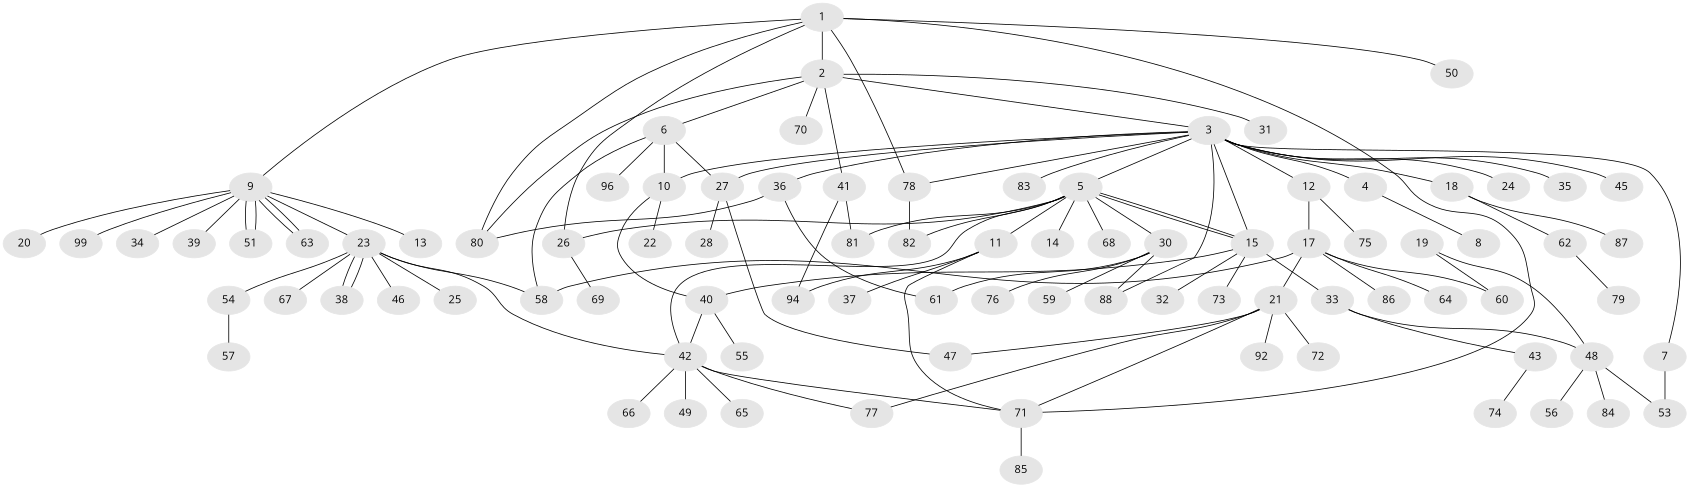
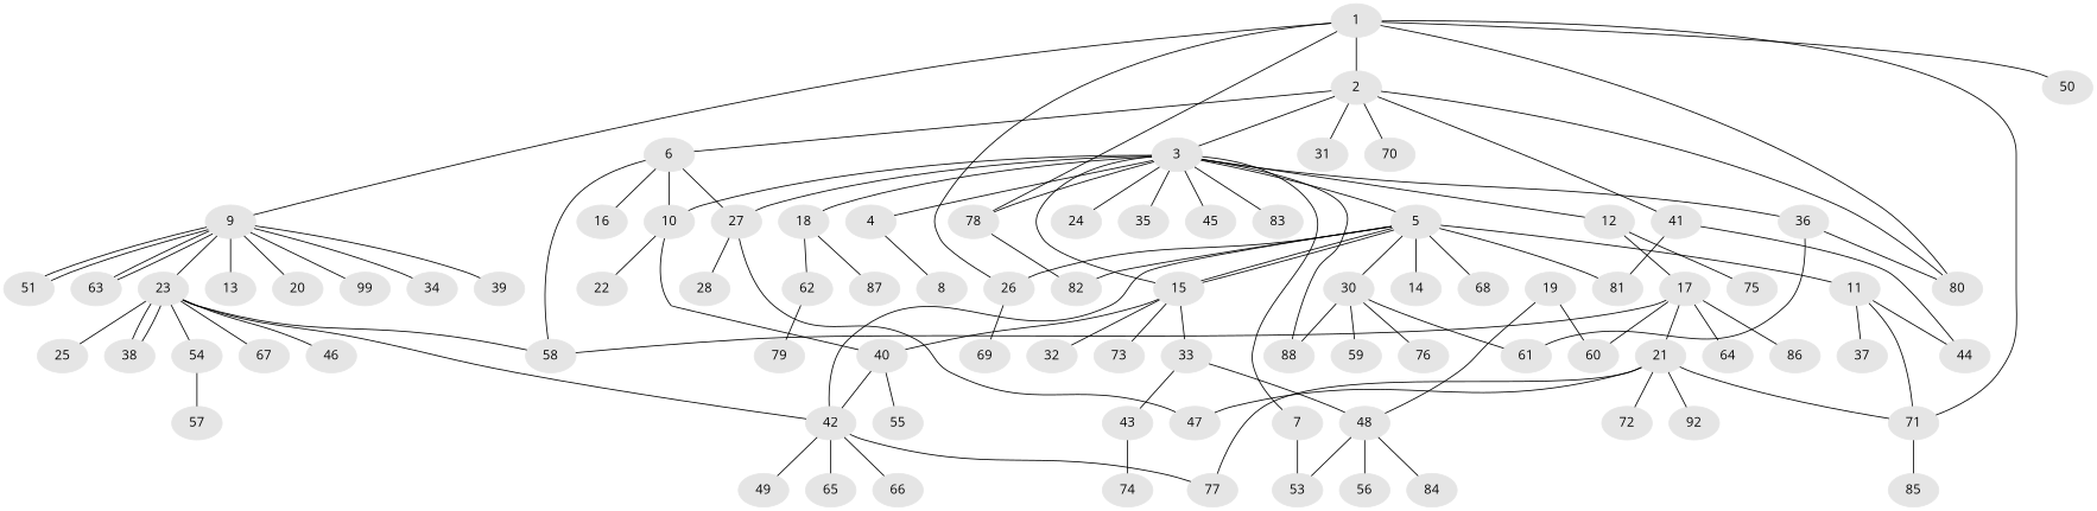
  graph {
    fontname="Open Sans"
    node [color=gray90 fontname="Open Sans" style=filled]
    edge [fontname="Open Sans"]
    1
    2
    9
    26
    50
    71
    78
    80
    3
    6
    31
    41
    70
    13
    20
    23
    n17 [label=99]
    34
    39
    51
    63
    69
    85
    82
    4
    5
    7
    10
    12
    15
    18
    24
    27
    35
    36
    45
    83
    88
-   16 [label=96]
+   16
    58
-   44 [label=94]
+   44
    81
    8
    11
    14
    30
    42
    68
    53
    22
    40
    17
    75
    32
    33
    73
    62
    87
    19
    60
    48
    47
    28
    61
    37
    59
    76
    77
    49
    65
    66
    21
    64
    86
    25
    38
    46
    54
    67
    55
    43
    n82 [label=92]
    72
    79
    56
    84
    57
    74
    1 -- 2
    1 -- 9
    1 -- 26
    1 -- 50
    1 -- 71
    1 -- 78
    1 -- 80
    2 -- 80
    2 -- 3
    2 -- 6
    2 -- 31
    2 -- 41
    2 -- 70
    9 -- 13
    9 -- 20
    9 -- 23
    9 -- n17
    9 -- 34
    9 -- 39
    9 -- 51
    9 -- 51
    9 -- 63
    9 -- 63
    26 -- 69
    71 -- 85
    78 -- 82
    3 -- 78
    3 -- 4
    3 -- 5
    3 -- 7
    3 -- 10
    3 -- 12
    3 -- 15
    3 -- 18
    3 -- 24
    3 -- 27
    3 -- 35
    3 -- 36
    3 -- 45
    3 -- 83
    3 -- 88
    6 -- 10
    6 -- 27
    6 -- 16
    6 -- 58
    41 -- 44
    41 -- 81
    23 -- 58
    23 -- 42
    23 -- 25
    23 -- 38
    23 -- 38
    23 -- 46
    23 -- 54
    23 -- 67
    4 -- 8
    5 -- 26
    5 -- 82
    5 -- 15
    5 -- 15
    5 -- 81
    5 -- 11
    5 -- 14
    5 -- 30
    5 -- 42
    5 -- 68
    7 -- 53
    10 -- 22
    10 -- 40
    12 -- 17
    12 -- 75
    15 -- 40
    15 -- 32
    15 -- 33
    15 -- 73
    18 -- 62
    18 -- 87
    27 -- 47
    27 -- 28
    36 -- 80
    36 -- 61
    11 -- 71
    11 -- 44
    11 -- 37
    30 -- 88
    30 -- 61
    30 -- 59
    30 -- 76
-   42 -- 71
    42 -- 77
    42 -- 49
    42 -- 65
    42 -- 66
    40 -- 42
    40 -- 55
    17 -- 58
    17 -- 60
    17 -- 21
    17 -- 64
    17 -- 86
    33 -- 48
    33 -- 43
    62 -- 79
    19 -- 60
    19 -- 48
    48 -- 53
    48 -- 56
    48 -- 84
    21 -- 71
    21 -- 47
    21 -- 77
    21 -- n82
    21 -- 72
    54 -- 57
    43 -- 74
  }
